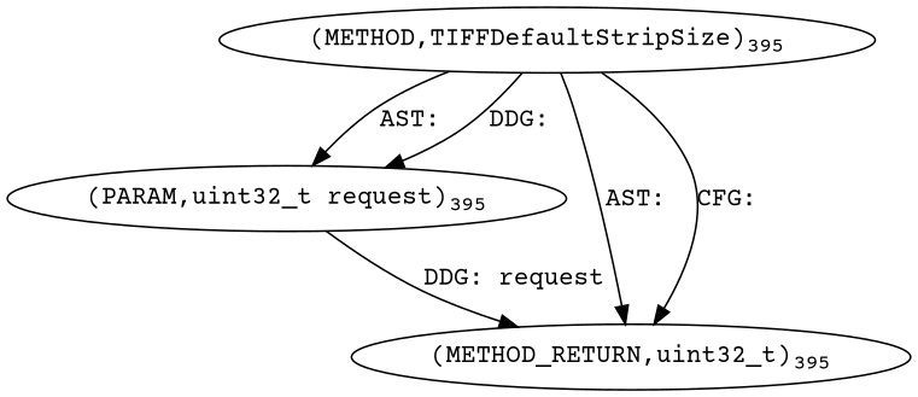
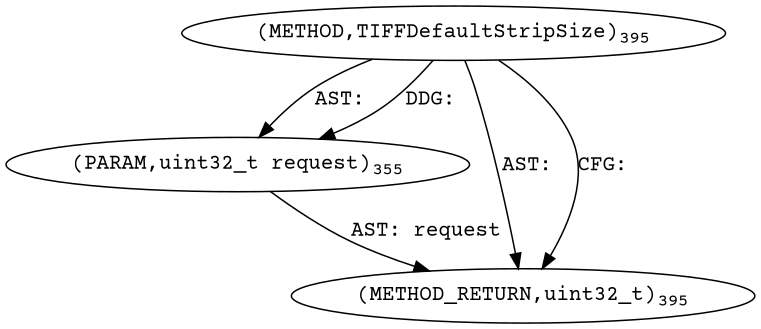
  digraph {
    fontname="Courier Prime"
    node [fontname="Courier Prime"]
    edge [fontname="Courier Prime"]
    n1 [label=<(METHOD,TIFFDefaultStripSize)<SUB>395</SUB>>]
-   n2 [label=<(PARAM,uint32_t request)<SUB>395</SUB>>]
+   n2 [label=<(PARAM,uint32_t request)<SUB>355</SUB>>]
    n3 [label=<(METHOD_RETURN,uint32_t)<SUB>395</SUB>>]
    n1 -> n2 [label="AST: "]
    n1 -> n2 [label="DDG: "]
    n1 -> n3 [label="AST: "]
    n1 -> n3 [label="CFG: "]
-   n2 -> n3 [label="DDG: request"]
+   n2 -> n3 [label="AST: request"]
  }
